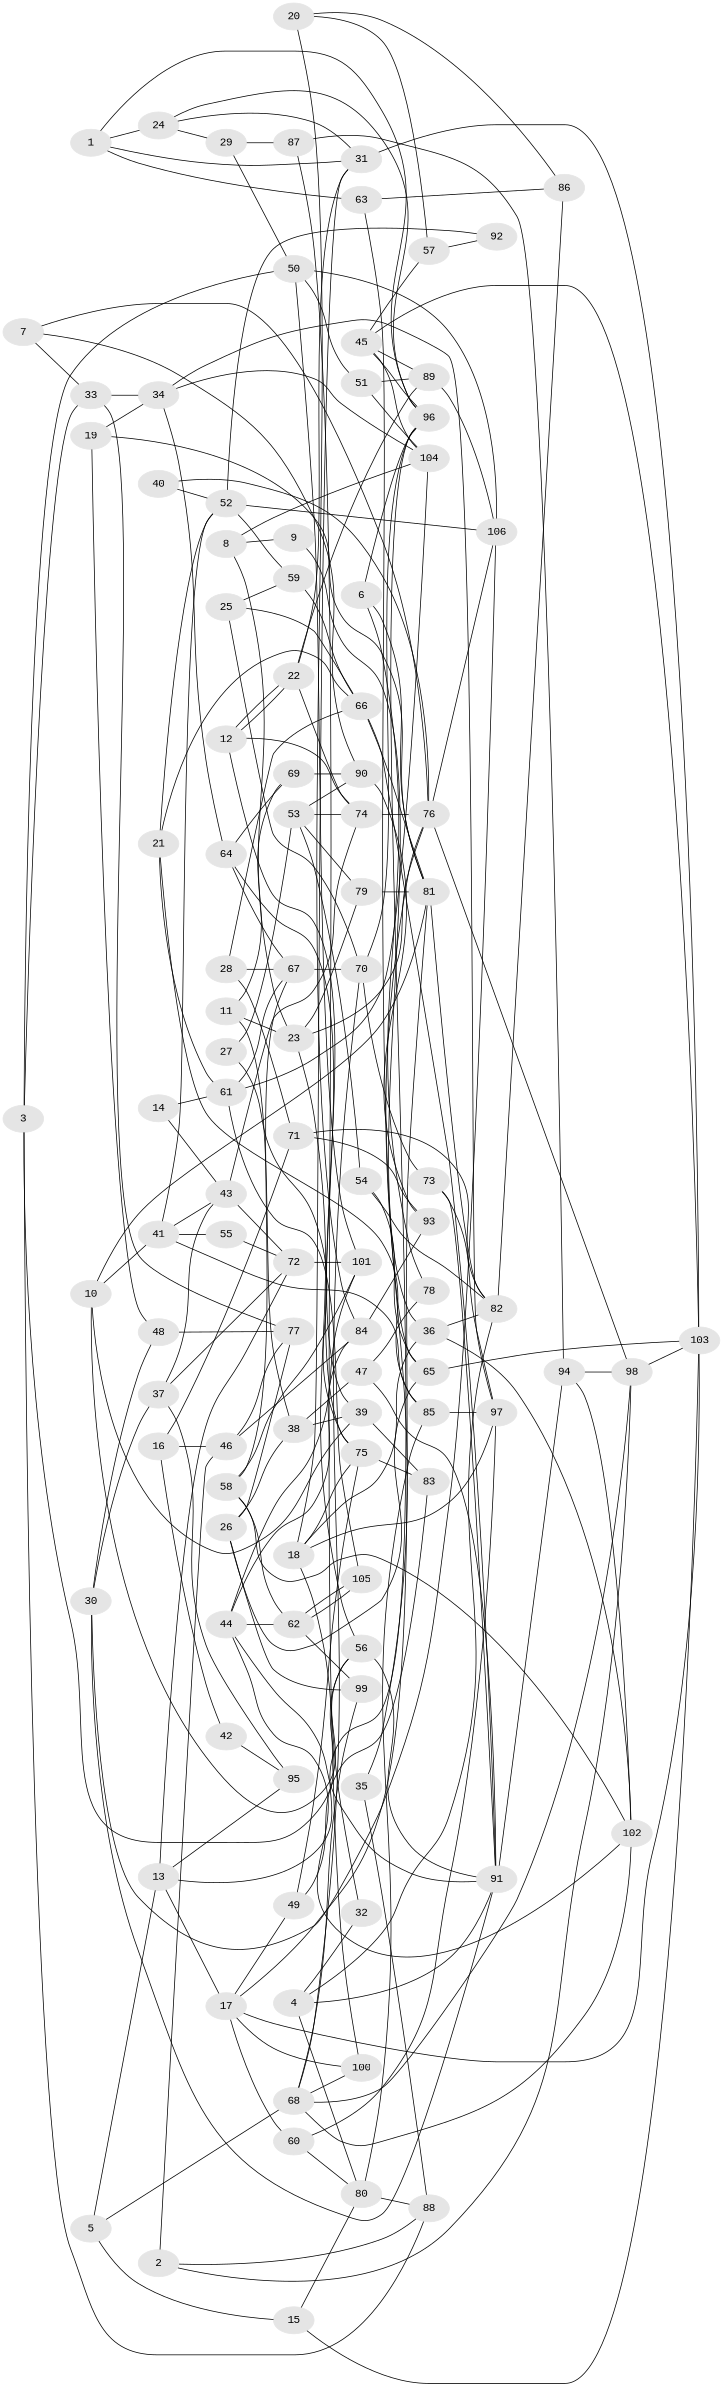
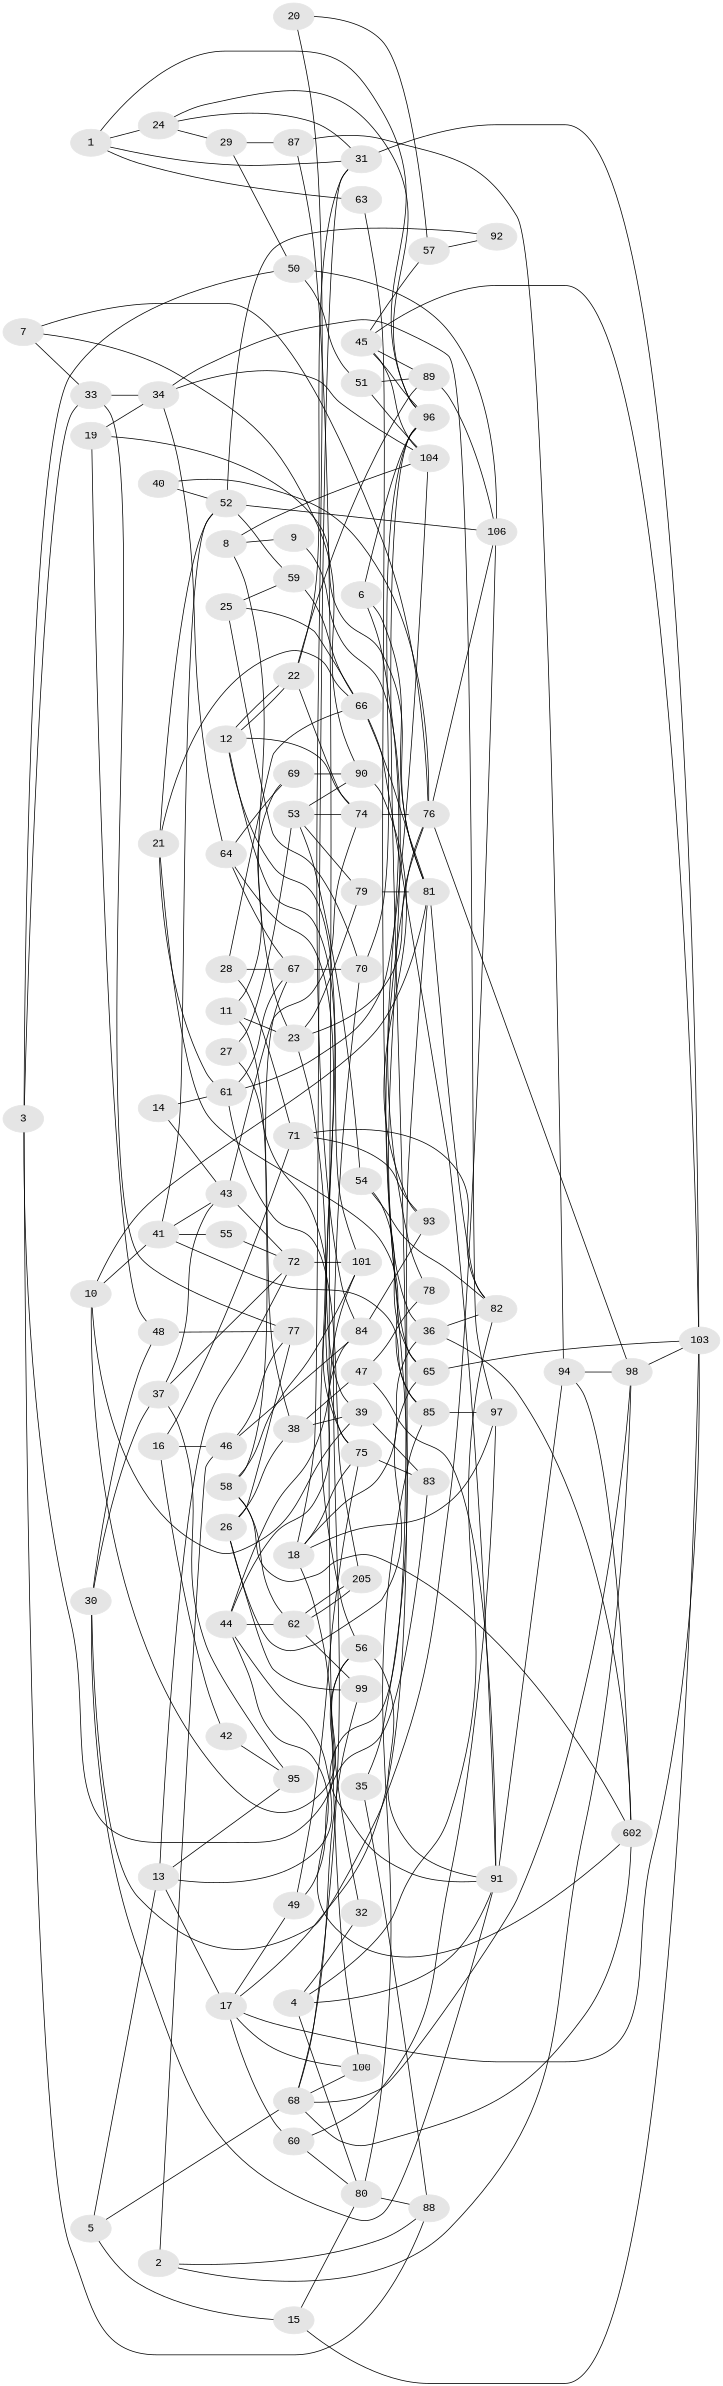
  graph {
    fontname="Liberation Mono"
    rankdir=LR
    node [color=gray90 fontname="Liberation Mono" style=filled]
    edge [fontname="Liberation Mono"]
    1
    24
    31
    63
    96
    29
    103
-   86
    65
    2
    46
    88
    98
    84
    77
    3
    33
    50
    56
    34
    106
    51
    91
    4
    32
    80
    82
    85
    94
    5
    13
    15
    68
    17
    72
    95
    100
    70
    99
-   102
+   102 [label=602]
    6
    78
    81
    7
    76
    90
    93
    8
    9
    23
    104
    36
    79
    10
    39
    41
    83
    43
    52
    55
    11
    38
    69
    47
    12
    22
    74
    101
    89
    49
    60
    14
    61
    67
-   105
+   105 [label=205]
    16
    42
    71
    75
    97
    18
    19
    48
    64
    20
    57
    92
    21
    66
    59
    87
    25
-   73
    26
    53
    54
    27
    28
    30
    37
    35
    40
    44
    62
    45
    58
    1 -- 24
    1 -- 31
    1 -- 63
    1 -- 96
    24 -- 31
    24 -- 96
    24 -- 29
    31 -- 103
-   63 -- 86
    63 -- 65
    29 -- 50
    29 -- 87
    65 -- 103
    2 -- 46
    2 -- 88
    2 -- 98
    46 -- 84
    46 -- 77
    98 -- 103
    84 -- 93
    3 -- 88
    3 -- 33
    3 -- 50
    3 -- 56
    33 -- 77
    33 -- 34
    50 -- 106
    50 -- 51
    56 -- 91
    34 -- 104
    34 -- 97
    34 -- 64
    51 -- 104
    51 -- 89
    91 -- 94
    4 -- 91
    4 -- 32
    4 -- 80
    4 -- 82
    80 -- 88
    80 -- 85
-   82 -- 86
    85 -- 97
    94 -- 98
    94 -- 102
    5 -- 13
    5 -- 15
    5 -- 68
    13 -- 96
    13 -- 17
    13 -- 72
    13 -- 95
    15 -- 103
    15 -- 80
    68 -- 98
    68 -- 100
    68 -- 70
    68 -- 99
    68 -- 102
    17 -- 103
    17 -- 100
    17 -- 81
    17 -- 49
    17 -- 60
    72 -- 101
    70 -- 96
-   70 -- 73
    6 -- 96
    6 -- 78
    6 -- 81
    81 -- 82
    7 -- 33
    7 -- 76
    7 -- 90
    76 -- 98
    76 -- 106
    90 -- 93
    8 -- 9
    8 -- 23
    8 -- 104
    9 -- 36
    23 -- 56
    23 -- 76
    23 -- 79
    36 -- 82
    36 -- 102
    79 -- 81
    10 -- 56
    10 -- 81
    10 -- 39
    10 -- 41
    39 -- 83
    41 -- 85
    41 -- 43
    41 -- 52
    41 -- 55
    43 -- 72
    43 -- 74
    52 -- 106
    52 -- 92
    52 -- 59
    55 -- 72
    11 -- 23
    11 -- 38
    11 -- 69
    38 -- 39
    38 -- 47
    69 -- 90
    47 -- 91
    47 -- 78
    12 -- 39
    12 -- 22
    12 -- 22
    12 -- 74
-   50 -- 101
+   12 -- 101
    22 -- 31
    22 -- 74
    22 -- 89
    74 -- 76
    89 -- 106
    49 -- 83
    49 -- 75
    60 -- 80
    60 -- 97
    14 -- 43
    14 -- 61
    61 -- 104
    61 -- 67
    61 -- 105
    67 -- 70
    16 -- 46
    16 -- 42
    16 -- 71
    42 -- 95
    71 -- 82
    71 -- 93
    75 -- 83
    18 -- 31
    18 -- 32
    18 -- 36
    18 -- 75
    18 -- 97
    19 -- 34
    19 -- 81
    19 -- 48
    48 -- 77
    64 -- 69
    64 -- 67
    64 -- 75
-   20 -- 86
    20 -- 84
    20 -- 57
    57 -- 92
    21 -- 85
    21 -- 52
    21 -- 61
    21 -- 66
    66 -- 91
    66 -- 81
    59 -- 66
    87 -- 94
    87 -- 100
    25 -- 70
    25 -- 66
    25 -- 59
-   73 -- 91
-   73 -- 97
    26 -- 65
    26 -- 77
    26 -- 99
    26 -- 38
    53 -- 90
    53 -- 79
    53 -- 74
    53 -- 54
    54 -- 65
    54 -- 82
    27 -- 75
    27 -- 53
    28 -- 67
    28 -- 71
    28 -- 66
    30 -- 106
    30 -- 91
    30 -- 48
    30 -- 37
    37 -- 72
    37 -- 95
    37 -- 43
    35 -- 88
    35 -- 76
    40 -- 76
    40 -- 52
    44 -- 84
    44 -- 91
    44 -- 102
    44 -- 101
    44 -- 62
    62 -- 99
    62 -- 105
    62 -- 105
    45 -- 96
    45 -- 103
    45 -- 104
    45 -- 89
    45 -- 57
    58 -- 102
    58 -- 101
    58 -- 67
    58 -- 62
  }
